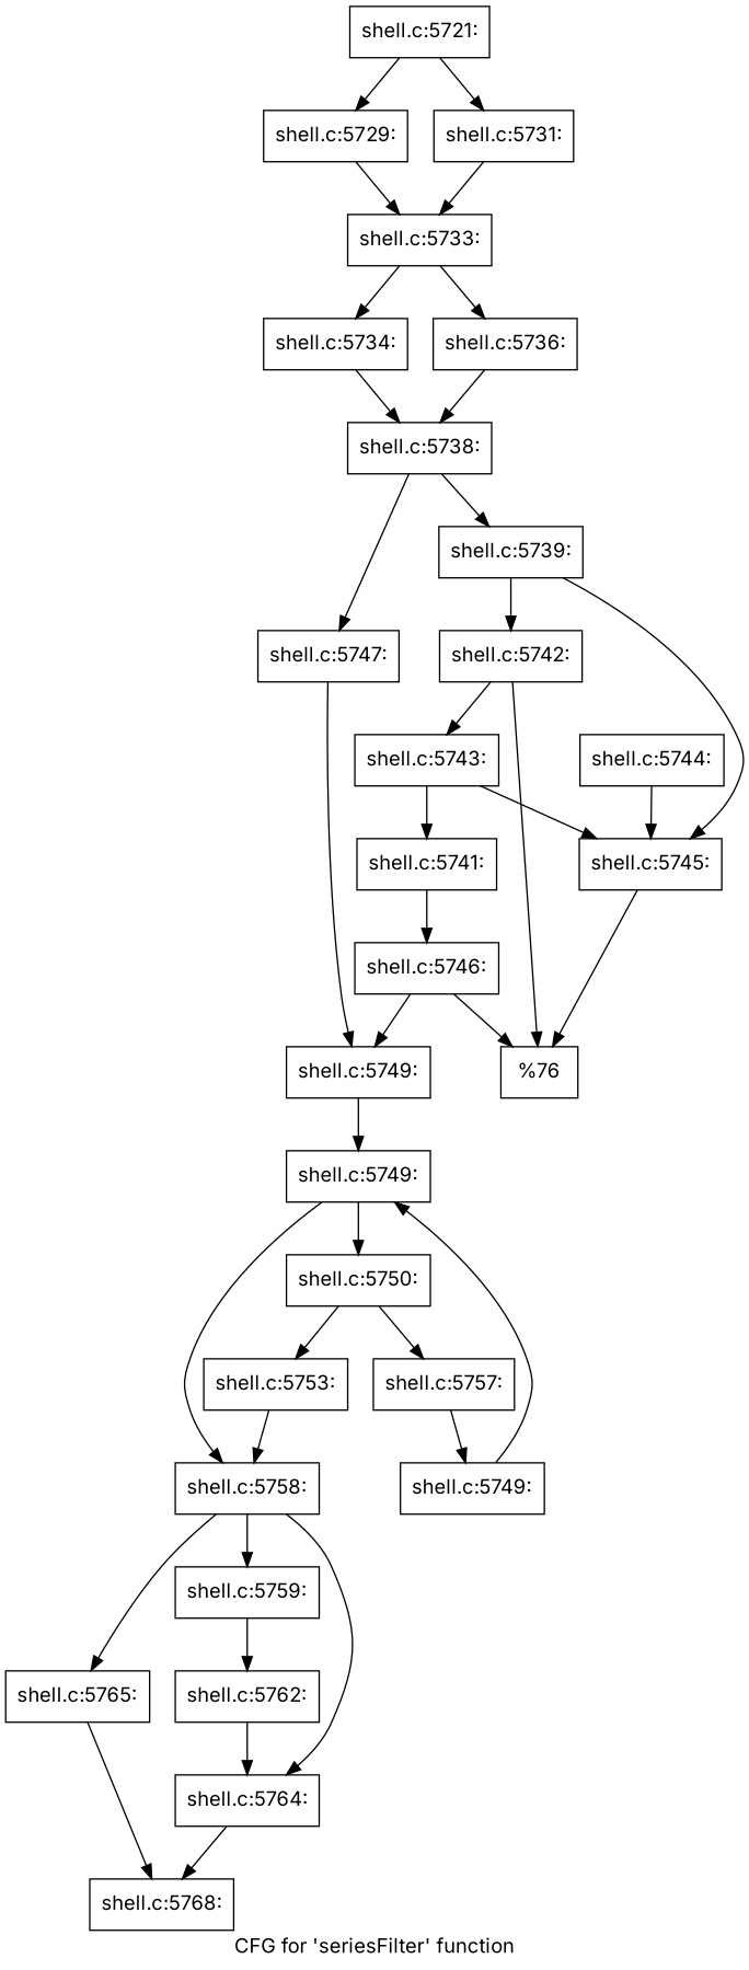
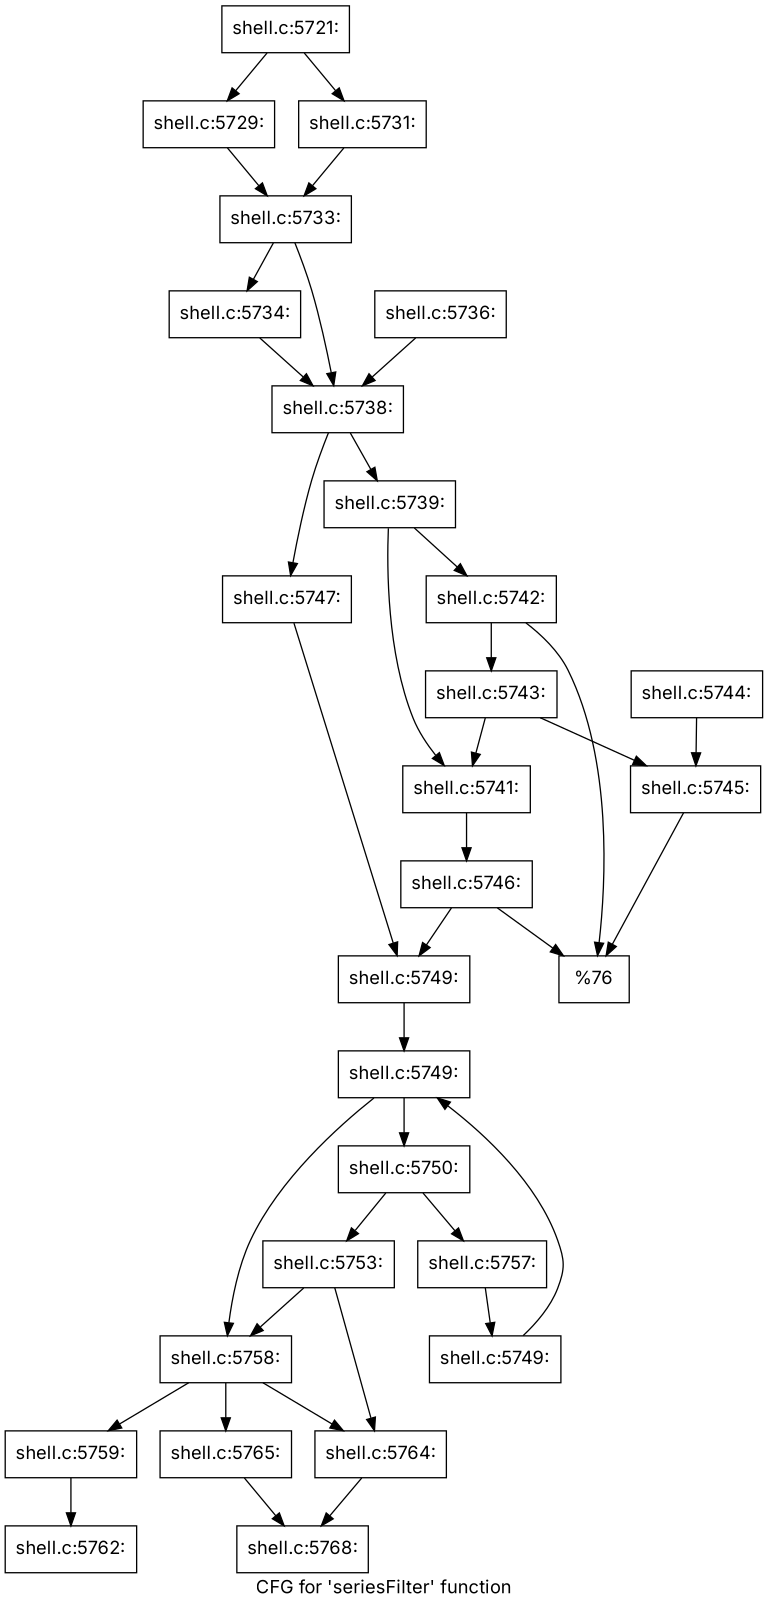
  digraph {
    fontname=Inter
    label="CFG for 'seriesFilter' function"
    node [fontname=Inter shape=record]
    edge [fontname=Inter]
    n1 [label="{shell.c:5721:}"]
    n2 [label="{shell.c:5729:}"]
    n3 [label="{shell.c:5731:}"]
    n4 [label="{shell.c:5733:}"]
    n5 [label="{shell.c:5734:}"]
    n6 [label="{shell.c:5736:}"]
    n7 [label="{shell.c:5738:}"]
    n8 [label="{shell.c:5739:}"]
    n9 [label="{shell.c:5747:}"]
    n10 [label="{shell.c:5741:}"]
    n11 [label="{shell.c:5742:}"]
    n12 [label="{shell.c:5749:}"]
    n13 [label="{shell.c:5746:}"]
    n14 [label="{shell.c:5743:}"]
    n15 [label="{%76}"]
    n16 [label="{shell.c:5749:}"]
    n17 [label="{shell.c:5745:}"]
    n18 [label="{shell.c:5744:}"]
    n19 [label="{shell.c:5750:}"]
    n20 [label="{shell.c:5758:}"]
    n21 [label="{shell.c:5753:}"]
    n22 [label="{shell.c:5757:}"]
    n23 [label="{shell.c:5759:}"]
    n24 [label="{shell.c:5765:}"]
    n25 [label="{shell.c:5764:}"]
    n26 [label="{shell.c:5749:}"]
    n27 [label="{shell.c:5762:}"]
    n28 [label="{shell.c:5768:}"]
    n1 -> n2
    n1 -> n3
    n2 -> n4
    n3 -> n4
    n4 -> n5
-   n4 -> n6
+   n4 -> n7
    n5 -> n7
    n6 -> n7
    n7 -> n8
    n7 -> n9
-   n8 -> n17
+   n8 -> n10
    n8 -> n11
    n9 -> n12
    n10 -> n13
    n11 -> n14
    n11 -> n15
    n12 -> n16
    n13 -> n12
    n13 -> n15
    n14 -> n10
    n14 -> n17
    n16 -> n19
    n16 -> n20
    n17 -> n15
    n18 -> n17
    n19 -> n21
    n19 -> n22
    n20 -> n23
    n20 -> n24
    n20 -> n25
    n21 -> n20
    n22 -> n26
    n23 -> n27
    n24 -> n28
    n25 -> n28
    n26 -> n16
-   n27 -> n25
+   n21 -> n25
  }
